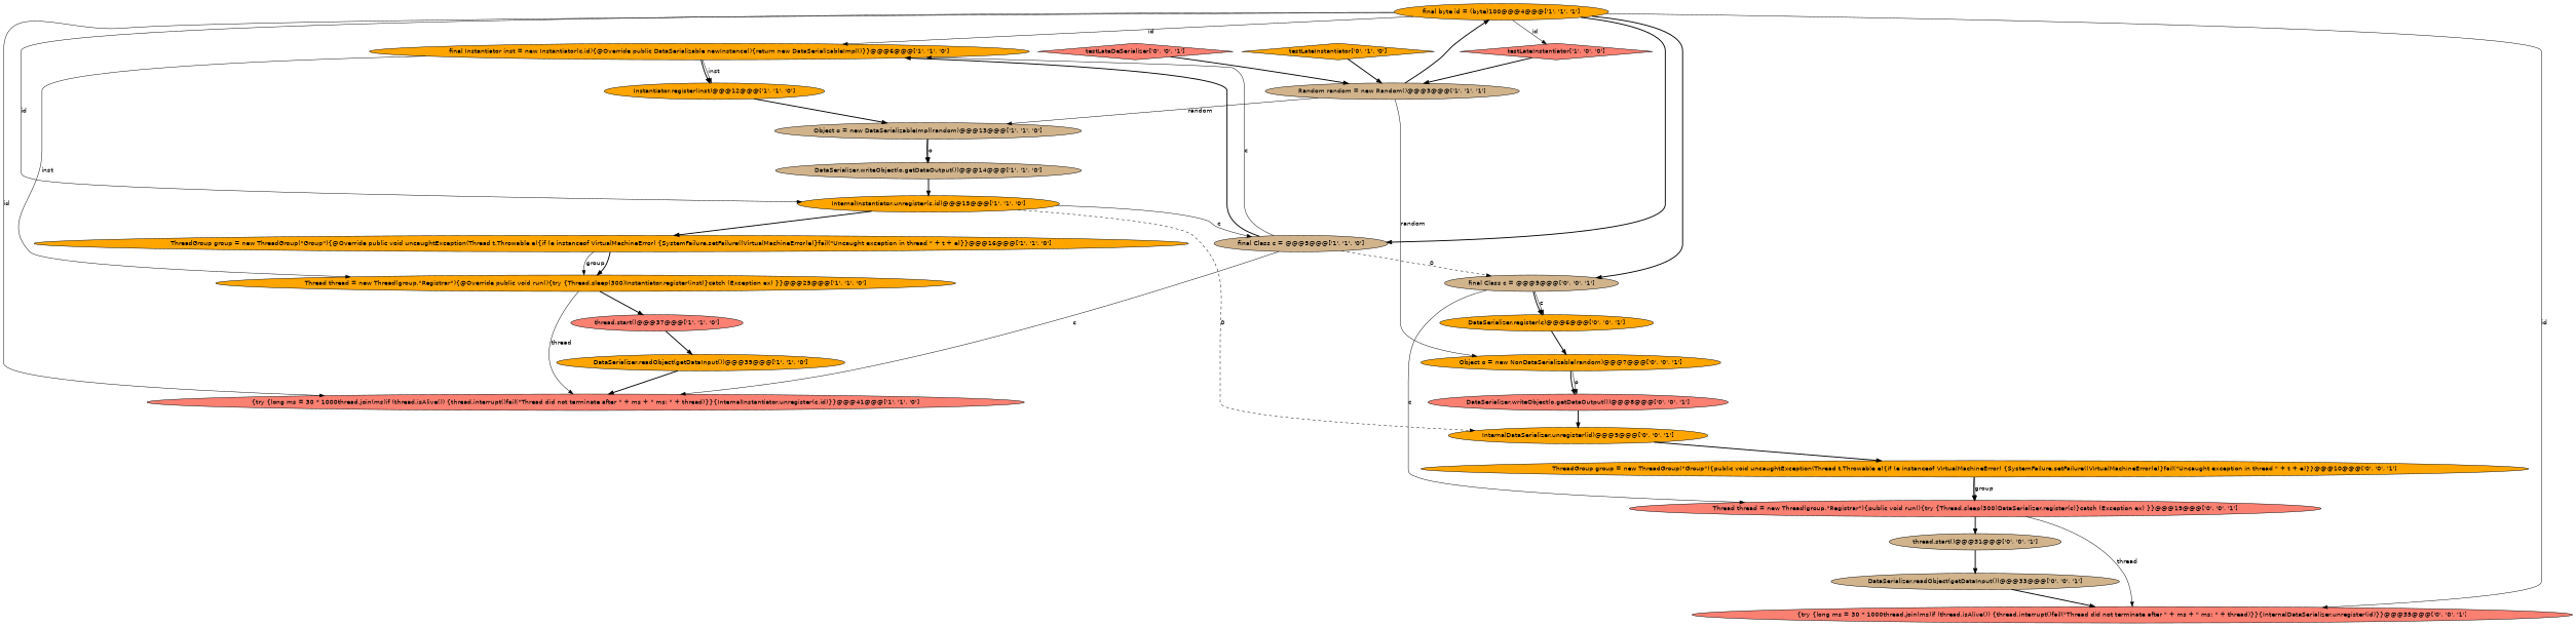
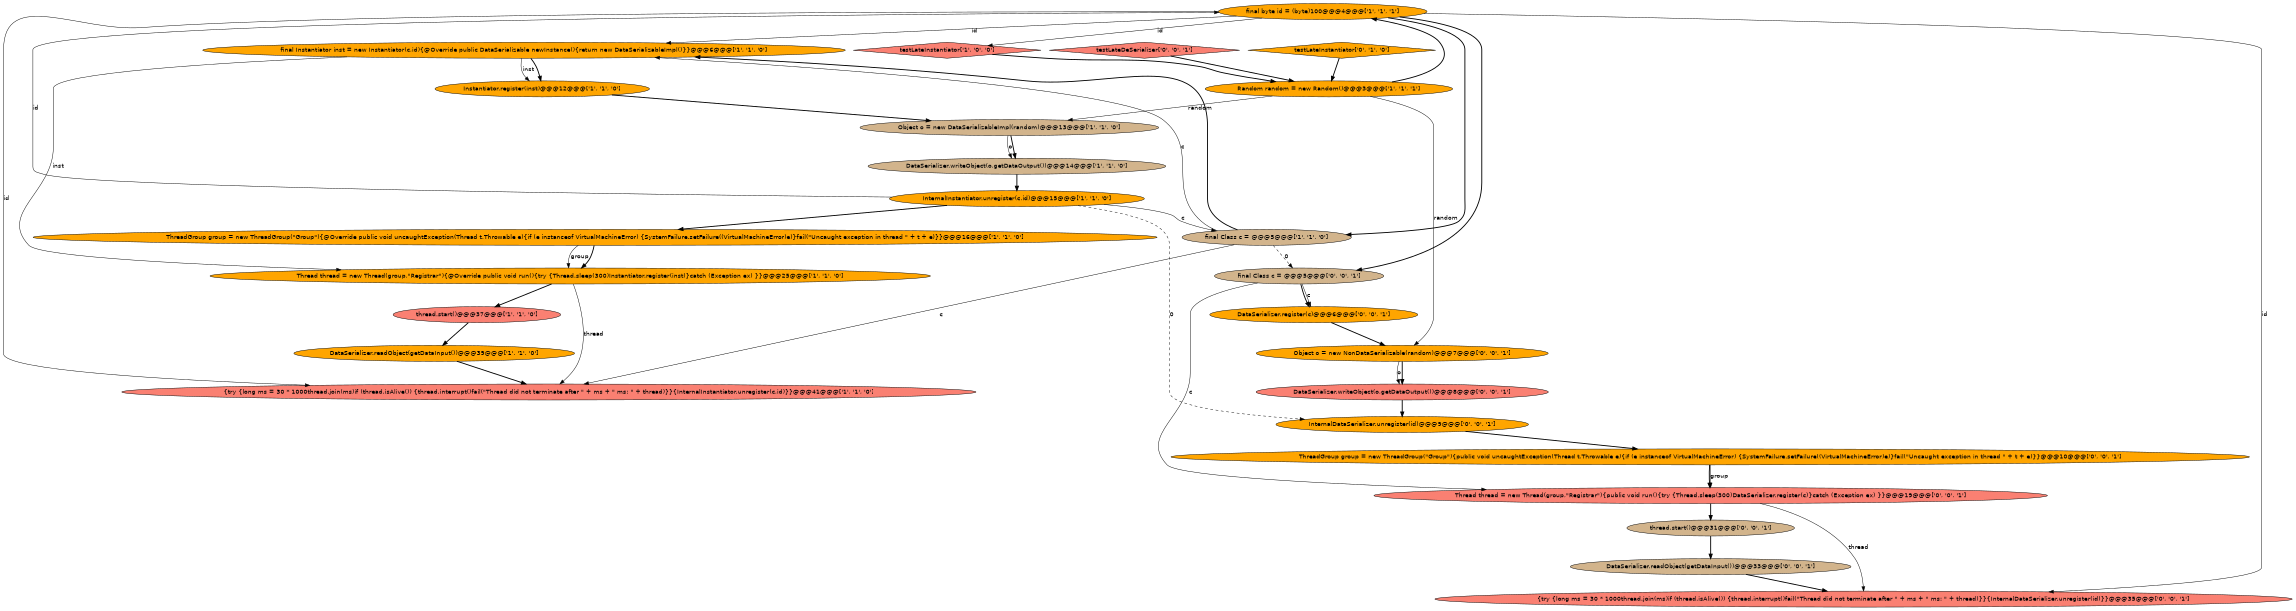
  digraph {
    fontname="DejaVu Sans"
    node [fillcolor=orange fontname="DejaVu Sans" shape=ellipse style=filled]
    edge [fontname="DejaVu Sans" style=bold]
    n1 [fillcolor=salmon label="{try {long ms = 30 * 1000thread.join(ms)if (thread.isAlive()) {thread.interrupt()fail(\"Thread did not terminate after \" + ms + \" ms: \" + thread)}}{InternalInstantiator.unregister(c,id)}}@@@41@@@['1', '1', '0']"]
    n2 [fillcolor=salmon label="DataSerializer.writeObject(o,getDataOutput())@@@8@@@['0', '0', '1']"]
    n3 [label="InternalDataSerializer.unregister(id)@@@9@@@['0', '0', '1']"]
    n4 [label="ThreadGroup group = new ThreadGroup(\"Group\"){public void uncaughtException(Thread t,Throwable e){if (e instanceof VirtualMachineError) {SystemFailure.setFailure((VirtualMachineError)e)}fail(\"Uncaught exception in thread \" + t + e)}}@@@10@@@['0', '0', '1']"]
    n5 [label="testLateInstantiator['0', '1', '0']" shape=diamond]
-   n6 [fillcolor=tan label="Random random = new Random()@@@3@@@['1', '1', '1']"]
+   n6 [label="Random random = new Random()@@@3@@@['1', '1', '1']"]
    n7 [label="Object o = new NonDataSerializable(random)@@@7@@@['0', '0', '1']"]
    n8 [fillcolor=tan label="Object o = new DataSerializableImpl(random)@@@13@@@['1', '1', '0']"]
    n9 [label="final byte id = (byte)100@@@4@@@['1', '1', '1']"]
    n10 [label="final Instantiator inst = new Instantiator(c,id){@Override public DataSerializable newInstance(){return new DataSerializableImpl()}}@@@6@@@['1', '1', '0']"]
    n11 [label="Instantiator.register(inst)@@@12@@@['1', '1', '0']"]
    n12 [label="Thread thread = new Thread(group,\"Registrar\"){@Override public void run(){try {Thread.sleep(300)Instantiator.register(inst)}catch (Exception ex) }}@@@25@@@['1', '1', '0']"]
    n13 [fillcolor=salmon label="thread.start()@@@37@@@['1', '1', '0']"]
    n14 [fillcolor=tan label="thread.start()@@@31@@@['0', '0', '1']"]
    n15 [fillcolor=tan label="DataSerializer.readObject(getDataInput())@@@33@@@['0', '0', '1']"]
    n16 [fillcolor=salmon label="{try {long ms = 30 * 1000thread.join(ms)if (thread.isAlive()) {thread.interrupt()fail(\"Thread did not terminate after \" + ms + \" ms: \" + thread)}}{InternalDataSerializer.unregister(id)}}@@@35@@@['0', '0', '1']"]
    n17 [fillcolor=tan label="final Class c = @@@5@@@['0', '0', '1']"]
    n18 [fillcolor=salmon label="Thread thread = new Thread(group,\"Registrar\"){public void run(){try {Thread.sleep(300)DataSerializer.register(c)}catch (Exception ex) }}@@@19@@@['0', '0', '1']"]
    n19 [label="DataSerializer.register(c)@@@6@@@['0', '0', '1']"]
    n20 [fillcolor=tan label="DataSerializer.writeObject(o,getDataOutput())@@@14@@@['1', '1', '0']"]
    n21 [label="InternalInstantiator.unregister(c,id)@@@15@@@['1', '1', '0']"]
    n22 [label="ThreadGroup group = new ThreadGroup(\"Group\"){@Override public void uncaughtException(Thread t,Throwable e){if (e instanceof VirtualMachineError) {SystemFailure.setFailure((VirtualMachineError)e)}fail(\"Uncaught exception in thread \" + t + e)}}@@@16@@@['1', '1', '0']"]
    n23 [fillcolor=tan label="final Class c = @@@5@@@['1', '1', '0']"]
    n24 [fillcolor=salmon label="testLateInstantiator['1', '0', '0']" shape=diamond]
    n25 [label="DataSerializer.readObject(getDataInput())@@@39@@@['1', '1', '0']"]
    n26 [fillcolor=salmon label="testLateDeSerializer['0', '0', '1']" shape=diamond]
    n2 -> n3
    n3 -> n4
    n4 -> n18
    n4 -> n18 [label=group style=solid]
    n5 -> n6
    n6 -> n7 [label=random style=solid]
    n6 -> n8 [label=random style=solid]
    n6 -> n9
    n7 -> n2 [label=o style=solid]
    n7 -> n2
    n8 -> n20 [label=o style=solid]
    n8 -> n20
    n9 -> n1 [label=id style=solid]
    n9 -> n10 [label=id style=solid]
    n9 -> n16 [label=id style=solid]
    n9 -> n17
-   n9 -> n21 [label=id style=solid]
+   n21 -> n9 [label=id style=solid]
    n9 -> n23
    n9 -> n24 [label=id style=solid]
    n10 -> n11
    n10 -> n11 [label=inst style=solid]
    n10 -> n12 [label=inst style=solid]
    n11 -> n8
    n12 -> n1 [label=thread style=solid]
    n12 -> n13
    n13 -> n25
    n14 -> n15
    n15 -> n16
    n17 -> n18 [label=c style=solid]
    n17 -> n19
    n17 -> n19 [label=c style=solid]
    n18 -> n14
    n18 -> n16 [label=thread style=solid]
    n19 -> n7
    n20 -> n21
    n21 -> n3 [label=0 style=dashed]
    n21 -> n22
    n21 -> n23 [label=c style=solid]
    n22 -> n12 [label=group style=solid]
    n22 -> n12
    n23 -> n1 [label=c style=solid]
    n23 -> n10 [label=c style=solid]
    n23 -> n10
    n23 -> n17 [label=0 style=dashed]
    n24 -> n6
    n25 -> n1
    n26 -> n6
  }
